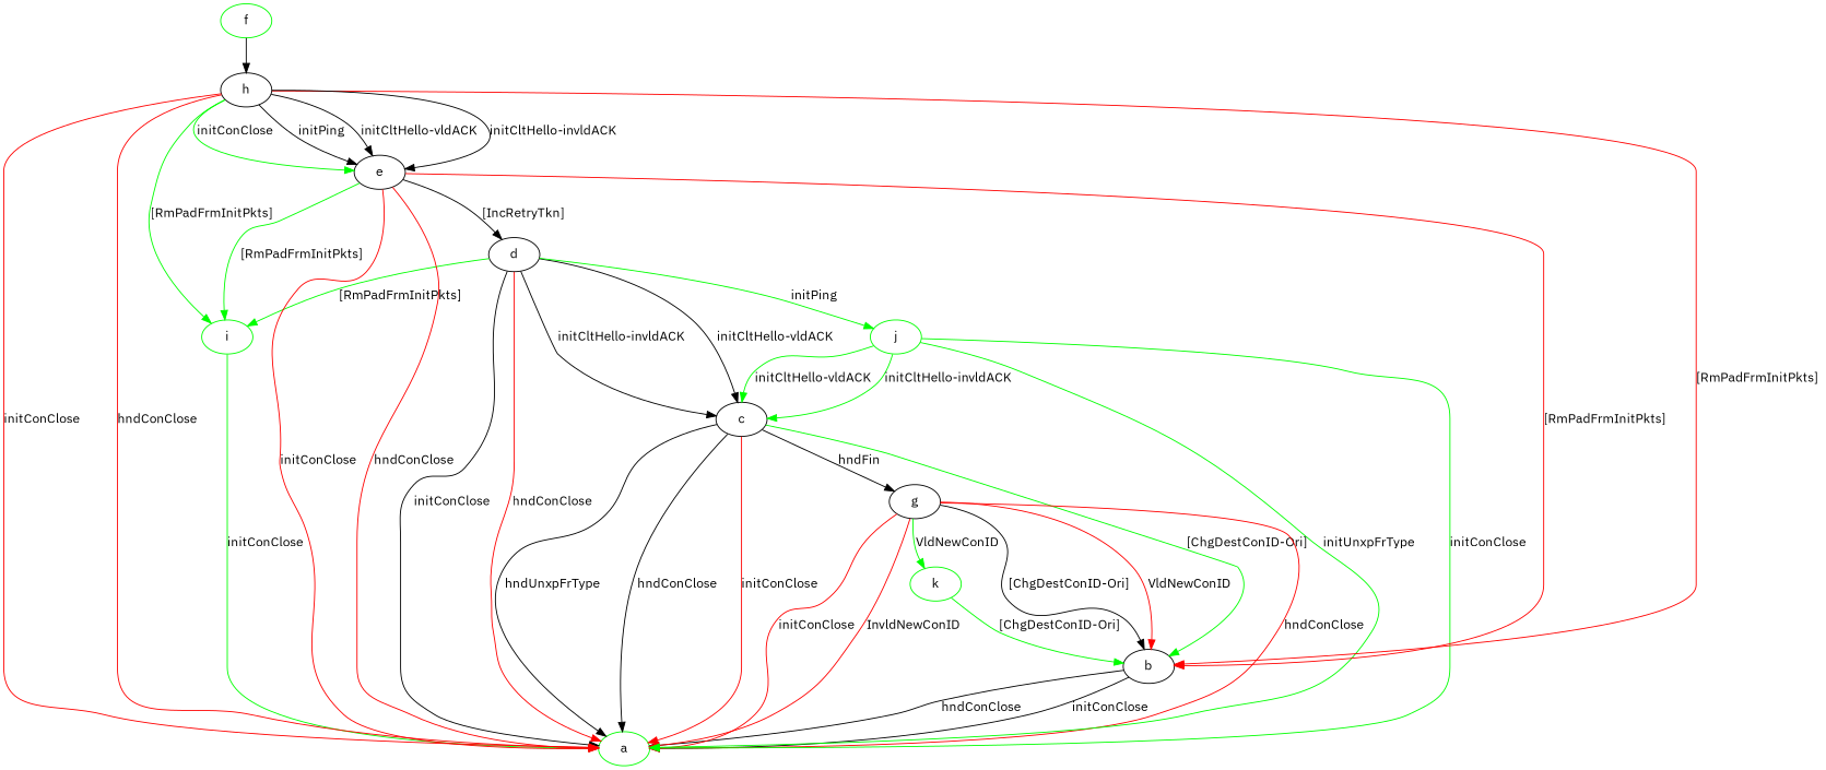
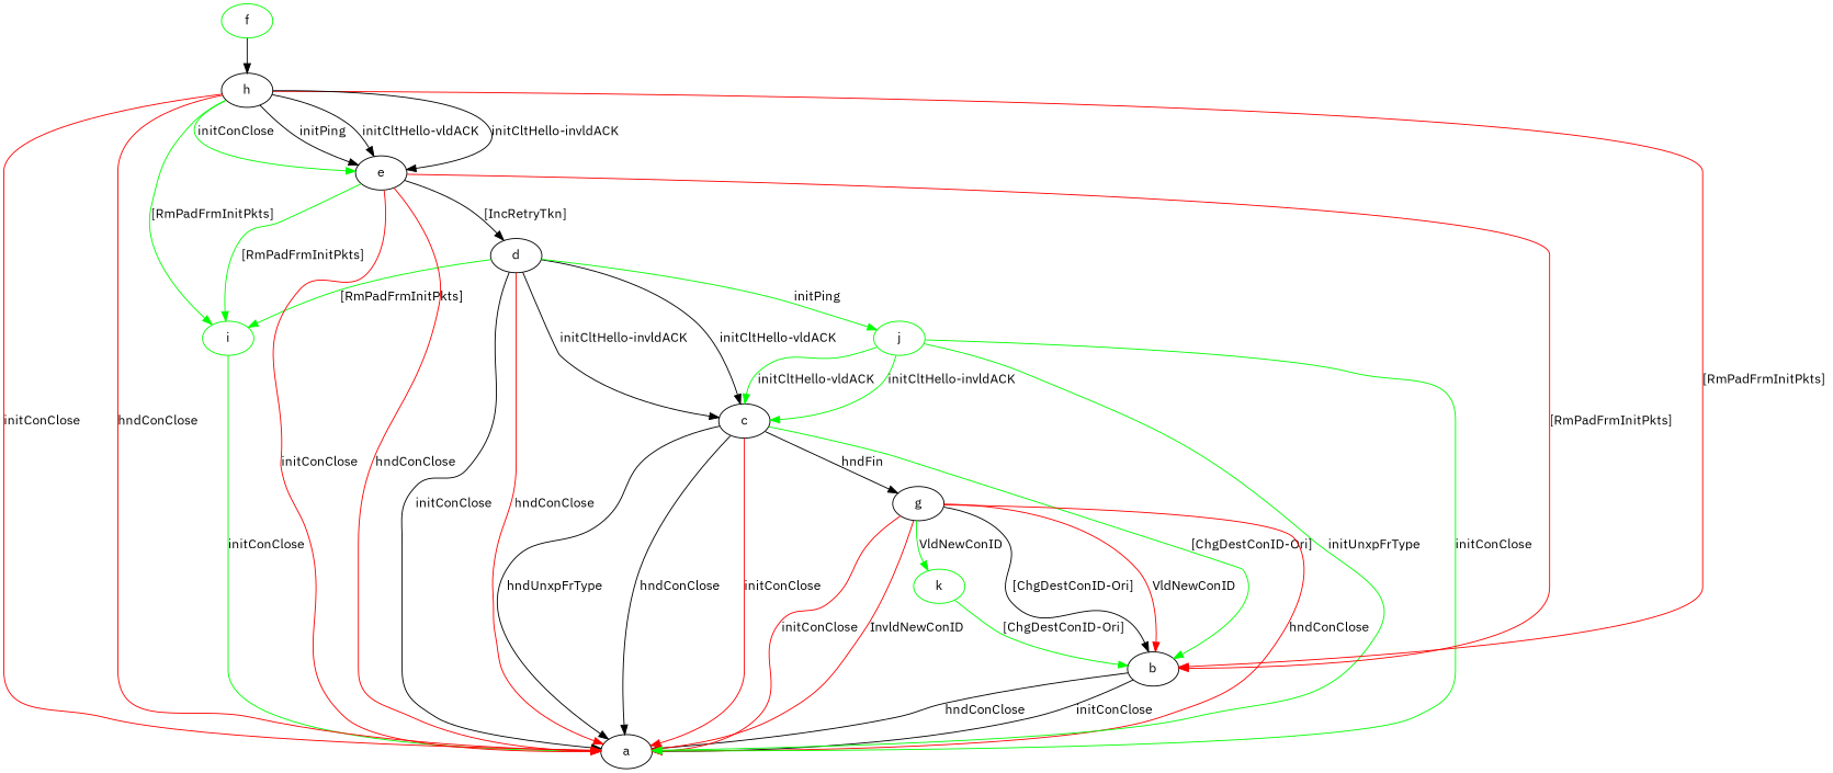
  digraph {
    fontname="IBM Plex Sans"
    node [fontname="IBM Plex Sans"]
    edge [fontname="IBM Plex Sans"]
    b
-   a [color=green]
+   a
    c
    g
    k [color=green]
    d
    i [color=green]
    j [color=green]
    e
    f [color=green]
    h
    b -> a [label="initConClose "]
    b -> a [label="hndConClose "]
    c -> b [color=green label="[ChgDestConID-Ori] "]
    c -> a [label="hndUnxpFrType "]
    c -> a [label="hndConClose "]
    c -> a [color=red label="initConClose "]
    c -> g [label="hndFin "]
    g -> b [label="[ChgDestConID-Ori] "]
    g -> b [color=red label="VldNewConID "]
    g -> a [color=red label="initConClose "]
    g -> a [color=red label="hndConClose "]
    g -> a [color=red label="InvldNewConID "]
    g -> k [color=green label="VldNewConID "]
    k -> b [color=green label="[ChgDestConID-Ori] "]
    d -> a [label="initConClose "]
    d -> a [color=red label="hndConClose "]
    d -> c [label="initCltHello-vldACK "]
    d -> c [label="initCltHello-invldACK "]
    d -> i [color=green label="[RmPadFrmInitPkts] "]
    d -> j [color=green label="initPing "]
    i -> a [color=green label="initConClose "]
    j -> a [color=green label="initConClose "]
    j -> a [color=green label="initUnxpFrType "]
    j -> c [color=green label="initCltHello-vldACK "]
    j -> c [color=green label="initCltHello-invldACK "]
    e -> b [color=red label="[RmPadFrmInitPkts] "]
    e -> a [color=red label="initConClose "]
    e -> a [color=red label="hndConClose "]
    e -> d [label="[IncRetryTkn] "]
    e -> i [color=green label="[RmPadFrmInitPkts] "]
    f -> h
    h -> b [color=red label="[RmPadFrmInitPkts] "]
    h -> a [color=red label="initConClose "]
    h -> a [color=red label="hndConClose "]
    h -> i [color=green label="[RmPadFrmInitPkts] "]
    h -> e [label="initPing "]
    h -> e [label="initCltHello-vldACK "]
    h -> e [label="initCltHello-invldACK "]
    h -> e [color=green label="initConClose "]
  }
